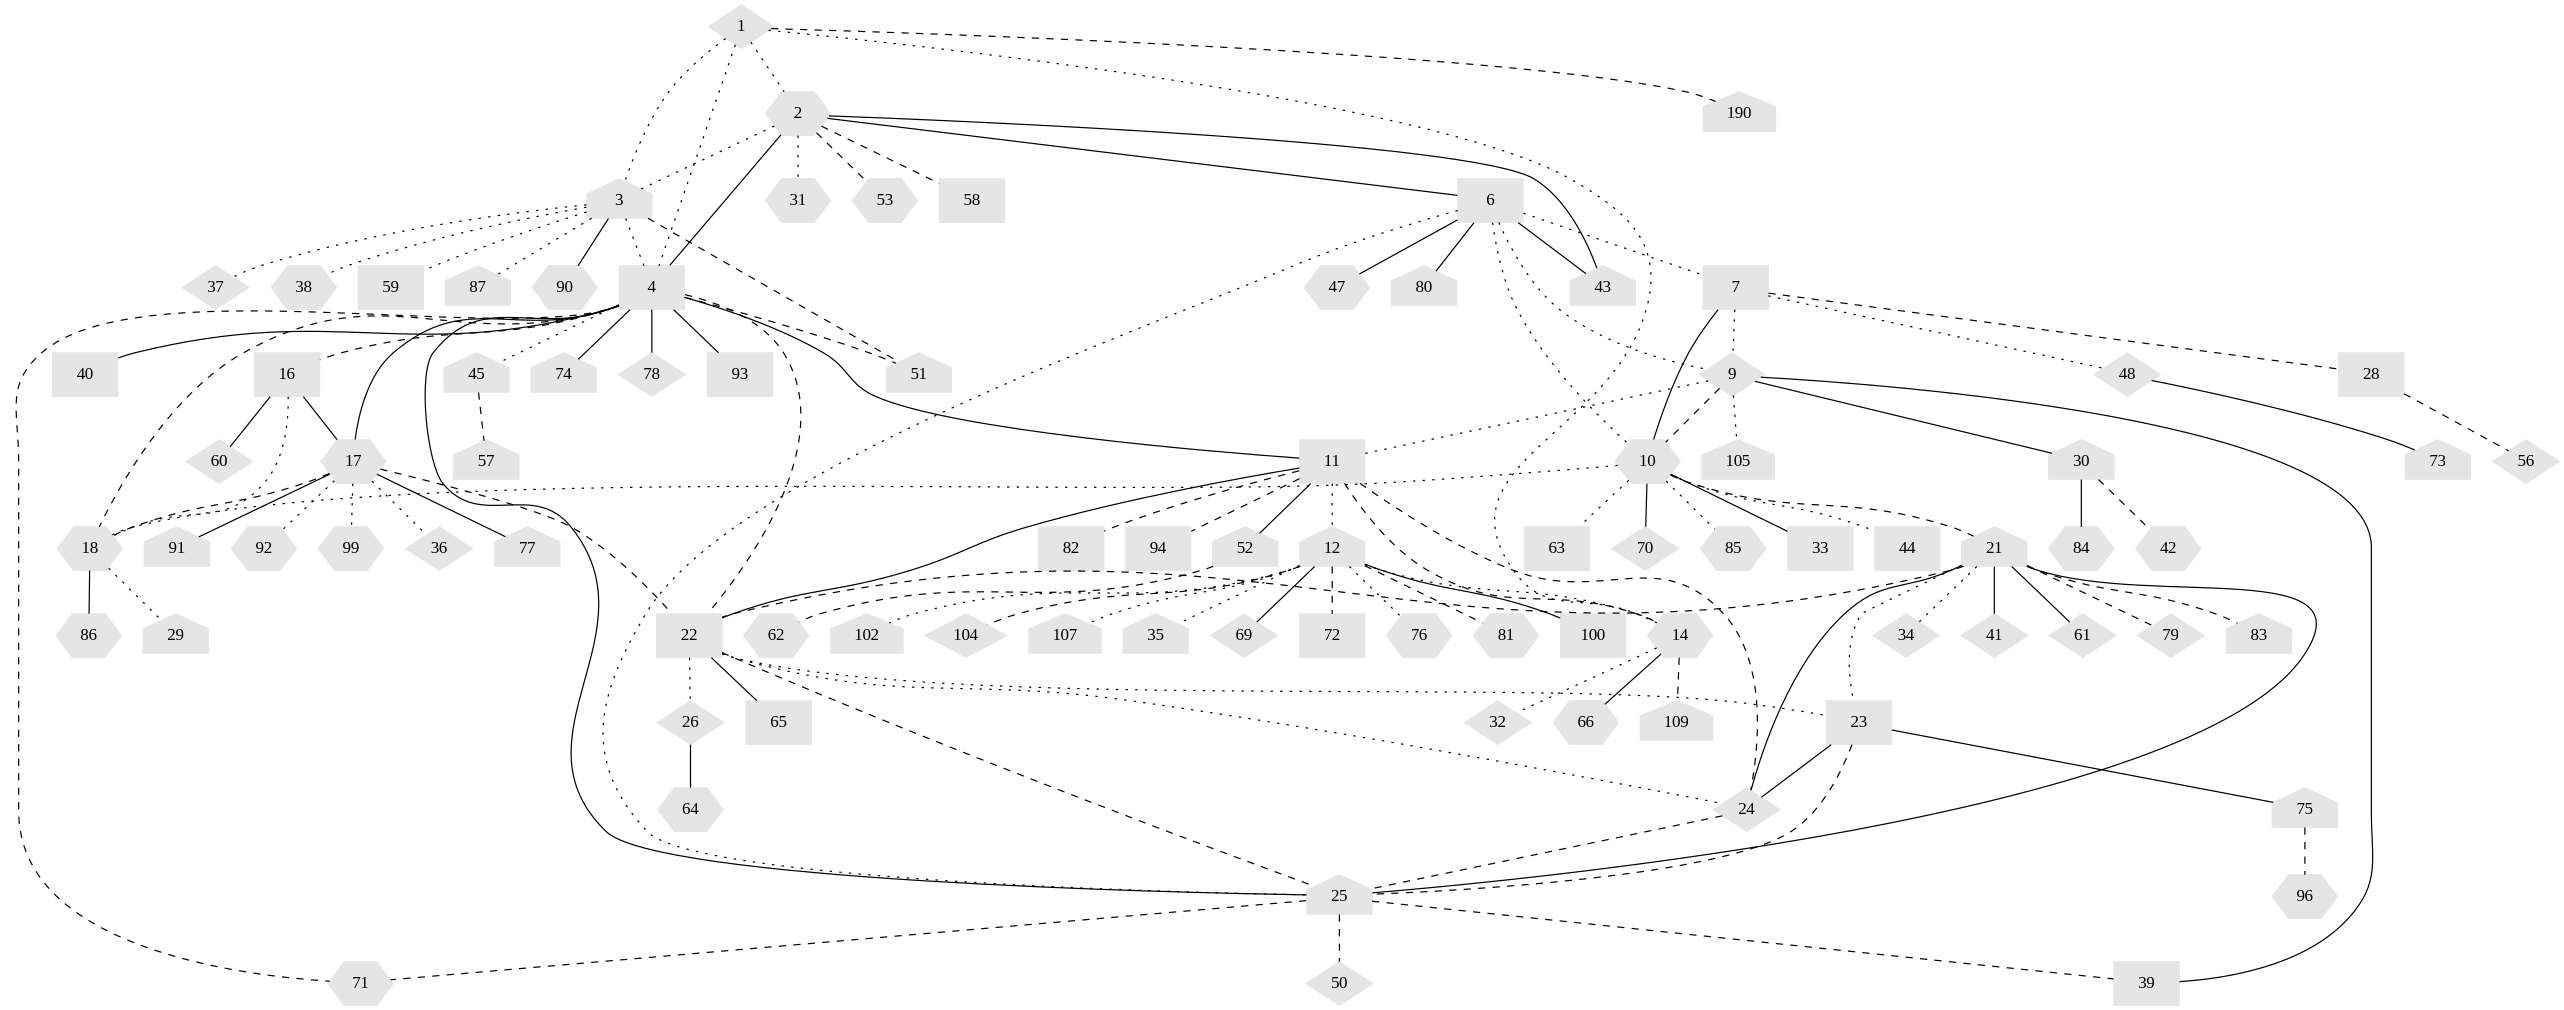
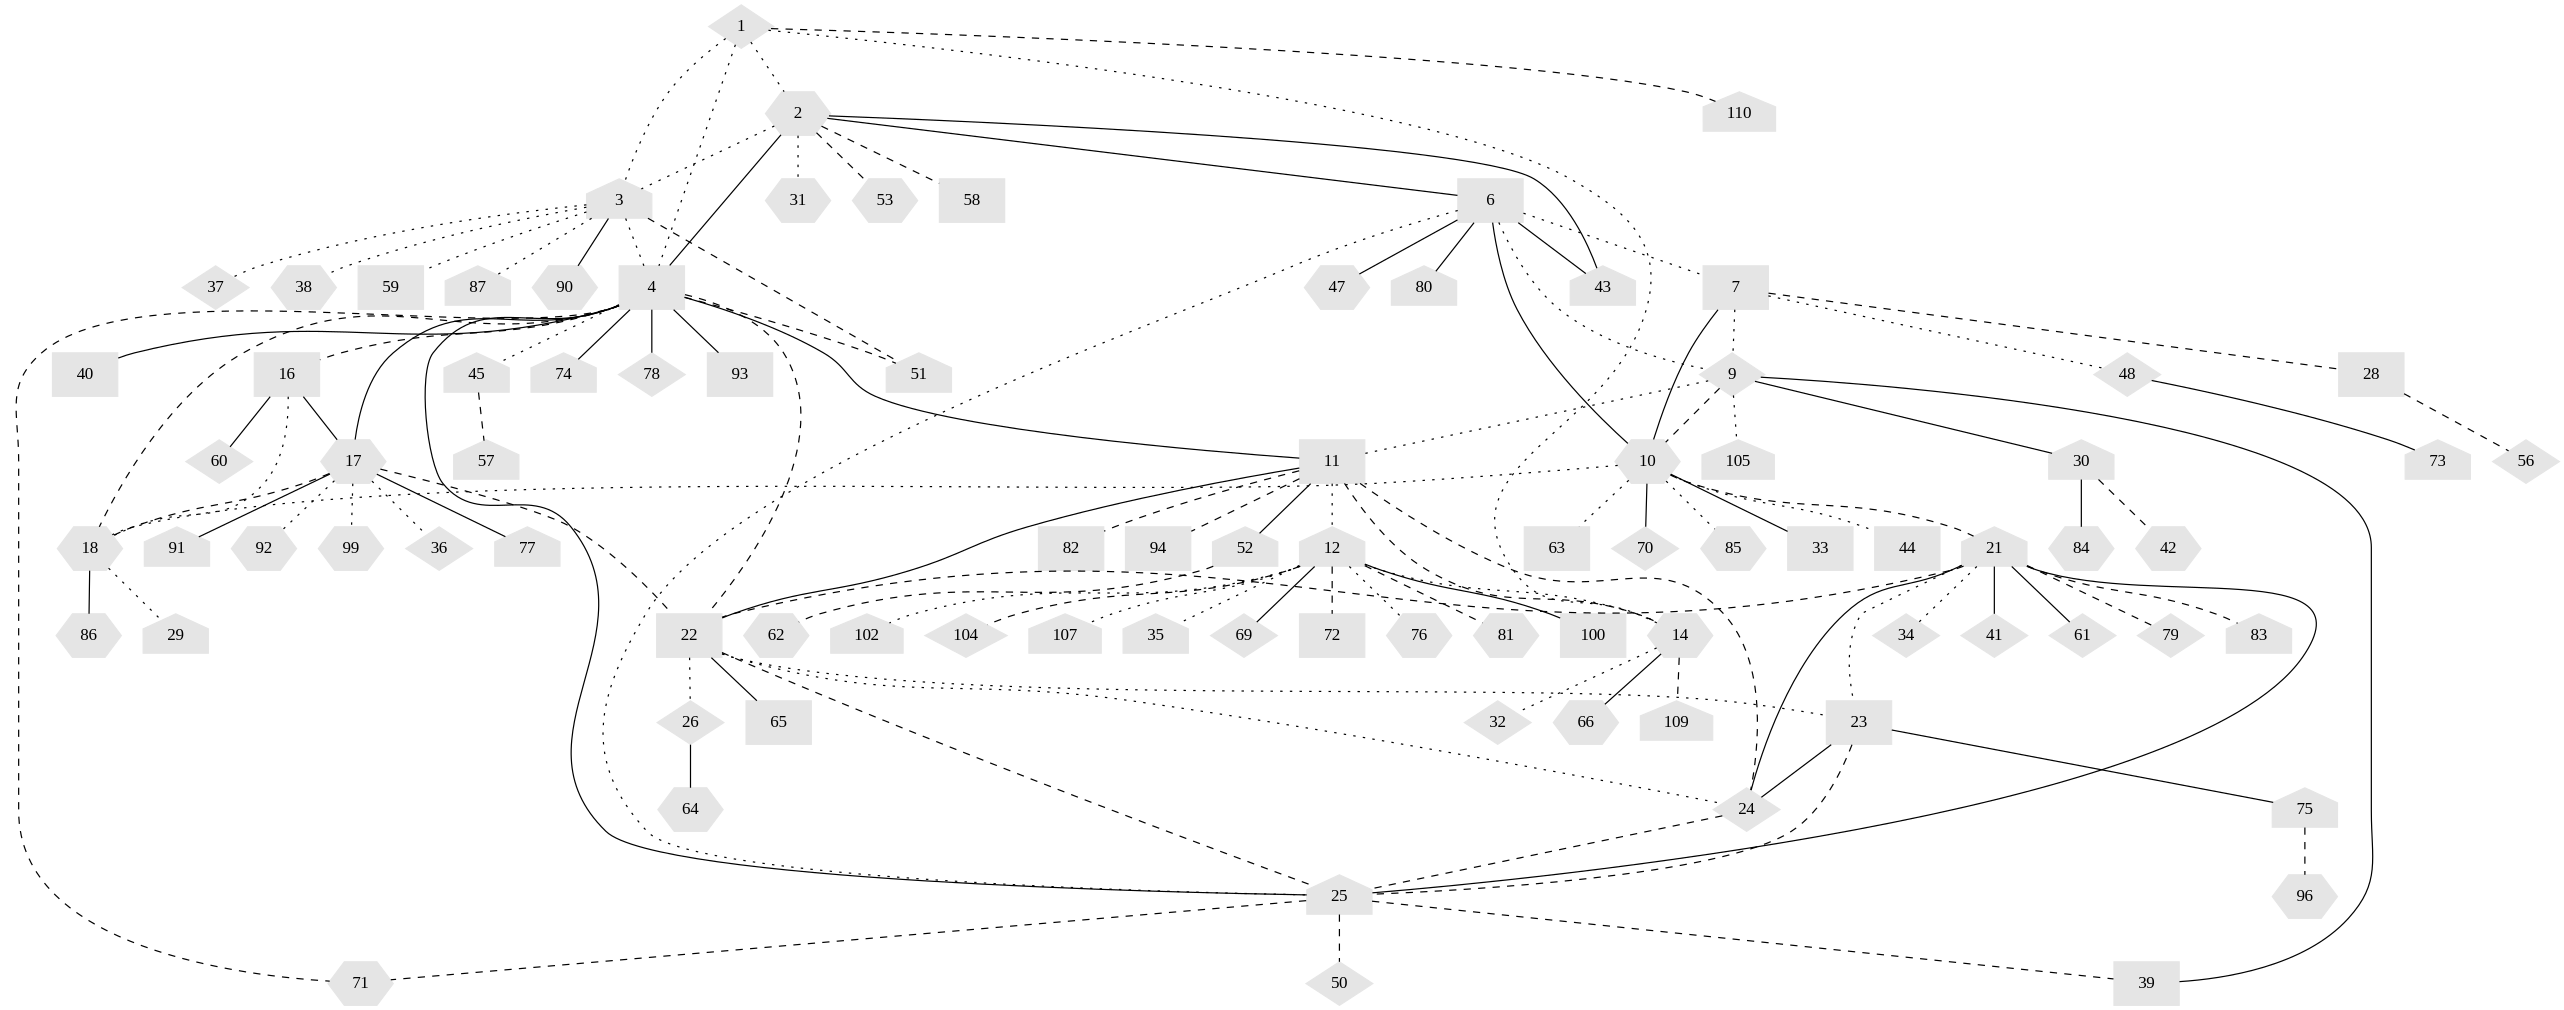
  graph {
    fontname="Liberation Serif"
    node [color=gray90 fontname="Liberation Serif" shape=house style=filled]
    edge [fontname="Liberation Serif" style=dotted]
    2 [shape=hexagon super="+27"]
    3 [super="+5"]
    4 [shape=box super="+20"]
    6 [shape=box super="+8"]
    31 [shape=hexagon]
    43
    53 [shape=hexagon]
    58 [shape=box super="+98"]
    1 [shape=diamond]
    14 [shape=hexagon super="+106"]
-   110 [label=190]
+   110
    37 [shape=diamond]
    38 [shape=hexagon super="+67"]
    51
    59 [shape=box]
    87
    90 [shape=hexagon]
    11 [shape=box super="+13"]
    16 [shape=box]
    17 [shape=hexagon super="+97"]
    18 [shape=hexagon super="+19"]
    22 [shape=box super="+89"]
    25 [super="+95"]
    40 [shape=box]
    45
    71 [shape=hexagon super="+108"]
    74
    n28 [label=78 shape=diamond]
    93 [shape=box]
    32 [shape=diamond]
    66 [shape=hexagon]
    109
    7 [shape=box super="+49"]
    9 [shape=diamond super="+78"]
    10 [shape=hexagon super="+54"]
    47 [shape=hexagon]
    80
    12 [super="+15"]
    24 [shape=diamond]
    52
    82 [shape=box]
    94 [shape=box]
    60 [shape=diamond super="+111"]
    36 [shape=diamond]
    77
    91
    92 [shape=hexagon]
    99 [shape=hexagon]
    29
    86 [shape=hexagon]
    23 [shape=box super="+103"]
    26 [shape=diamond]
    65 [shape=box]
    39 [shape=box]
    50 [shape=diamond]
    57
    28 [shape=box]
    48 [shape=diamond super="+55"]
    30 [super="+46"]
    105
    21 [super="+68"]
    33 [shape=box]
    44 [shape=box]
    63 [shape=box]
    70 [shape=diamond]
    85 [shape=hexagon]
    56 [shape=diamond]
    73
    42 [shape=hexagon]
    84 [shape=hexagon]
    34 [shape=diamond]
    41 [shape=diamond]
    61 [shape=diamond]
    79 [shape=diamond]
    83
    35
    69 [shape=diamond]
    72 [shape=box]
    76 [shape=hexagon]
    81 [shape=hexagon]
    100 [shape=box]
    102
    104 [shape=diamond]
    107
    62 [shape=hexagon]
    75
    64 [shape=hexagon]
    96 [shape=hexagon]
    2 -- 3 [weight=2]
    2 -- 4 [style=solid]
    2 -- 6 [style=solid]
    2 -- 31
    2 -- 43 [style=solid]
    2 -- 53 [style=dashed]
    2 -- 58 [style=dashed]
    3 -- 4 [weight=2]
    3 -- 37
    3 -- 38
    3 -- 51 [style=dashed]
    3 -- 59
    3 -- 87
    3 -- 90 [style=solid]
    4 -- 51 [style=dashed]
    4 -- 11 [style=solid]
    4 -- 16 [style=dashed]
    4 -- 17 [style=solid]
    4 -- 18 [style=dashed weight=2]
    4 -- 22 [style=dashed]
    4 -- 25 [style=solid]
    4 -- 40 [style=solid]
    4 -- 45
    4 -- 71 [style=dashed]
    4 -- 74 [style=solid]
    4 -- n28 [style=solid]
    4 -- 93 [style=solid]
    6 -- 43 [style=solid]
    6 -- 25
    6 -- 7 [weight=2]
    6 -- 9 [weight=2]
-   6 -- 10 [weight=2]
+   6 -- 10 [style=solid weight=2]
    6 -- 47 [style=solid]
    6 -- 80 [style=solid]
    1 -- 2
    1 -- 3 [weight=2]
    1 -- 4
    1 -- 14
    1 -- 110 [style=dashed]
    14 -- 32
    14 -- 66 [style=solid]
    14 -- 109 [style=dashed]
    11 -- 14 [style=dashed weight=2]
    11 -- 22 [style=solid]
    11 -- 12 [weight=4]
    11 -- 24 [style=dashed]
    11 -- 52 [style=solid]
    11 -- 82 [style=dashed]
    11 -- 94 [style=dashed]
    16 -- 17 [style=solid]
    16 -- 18 [weight=2]
    16 -- 60 [style=solid]
    17 -- 18 [style=dashed weight=2]
    17 -- 22 [style=dashed]
    17 -- 36
    17 -- 77 [style=solid]
    17 -- 91 [style=solid]
    17 -- 92
    17 -- 99
    18 -- 29
    18 -- 86 [style=solid]
    22 -- 25 [style=dashed]
    22 -- 24
    22 -- 23
    22 -- 26
    22 -- 65 [style=solid]
    25 -- 71 [style=dashed]
    25 -- 39 [style=dashed]
    25 -- 50 [style=dashed]
    45 -- 57 [style=dashed]
    7 -- 9
    7 -- 10 [style=solid]
    7 -- 28 [style=dashed]
    7 -- 48
    9 -- 11
    9 -- 10 [style=dashed]
    9 -- 39 [style=solid]
    9 -- 30 [style=solid]
    9 -- 105
    10 -- 18
    10 -- 21 [style=dashed]
    10 -- 33 [style=solid]
    10 -- 44
    10 -- 63
    10 -- 70 [style=solid]
    10 -- 85
    12 -- 14 [weight=2]
    12 -- 35
    12 -- 69 [style=solid]
    12 -- 72 [style=dashed]
    12 -- 76
    12 -- 81 [style=dashed]
    12 -- 100 [style=solid]
    12 -- 102
    12 -- 104 [style=dashed]
    12 -- 107
    24 -- 25 [style=dashed]
    52 -- 62 [style=dashed]
    23 -- 25 [style=dashed]
    23 -- 24 [style=solid]
    23 -- 75 [style=solid]
    26 -- 64 [style=solid]
    28 -- 56 [style=dashed]
    48 -- 73 [style=solid]
    30 -- 42 [style=dashed]
    30 -- 84 [style=solid]
    21 -- 22 [style=dashed]
    21 -- 25 [style=solid]
    21 -- 24 [style=solid]
    21 -- 23
    21 -- 34
    21 -- 41 [style=solid]
    21 -- 61 [style=solid]
    21 -- 79 [style=dashed]
    21 -- 83 [style=dashed]
    75 -- 96 [style=dashed]
  }
